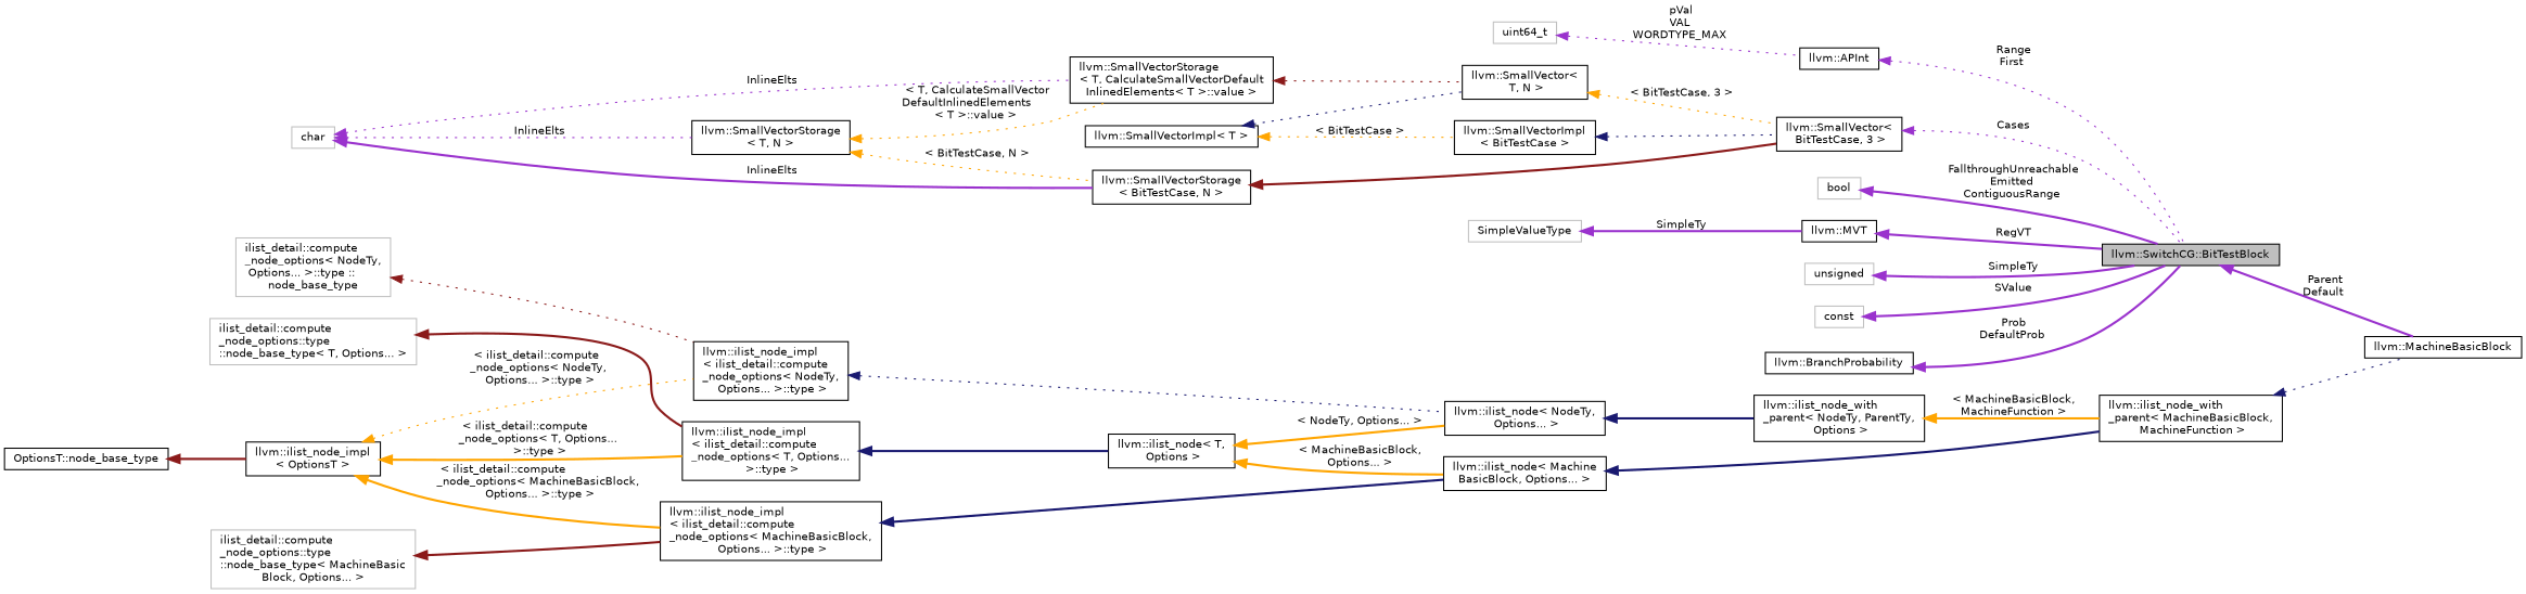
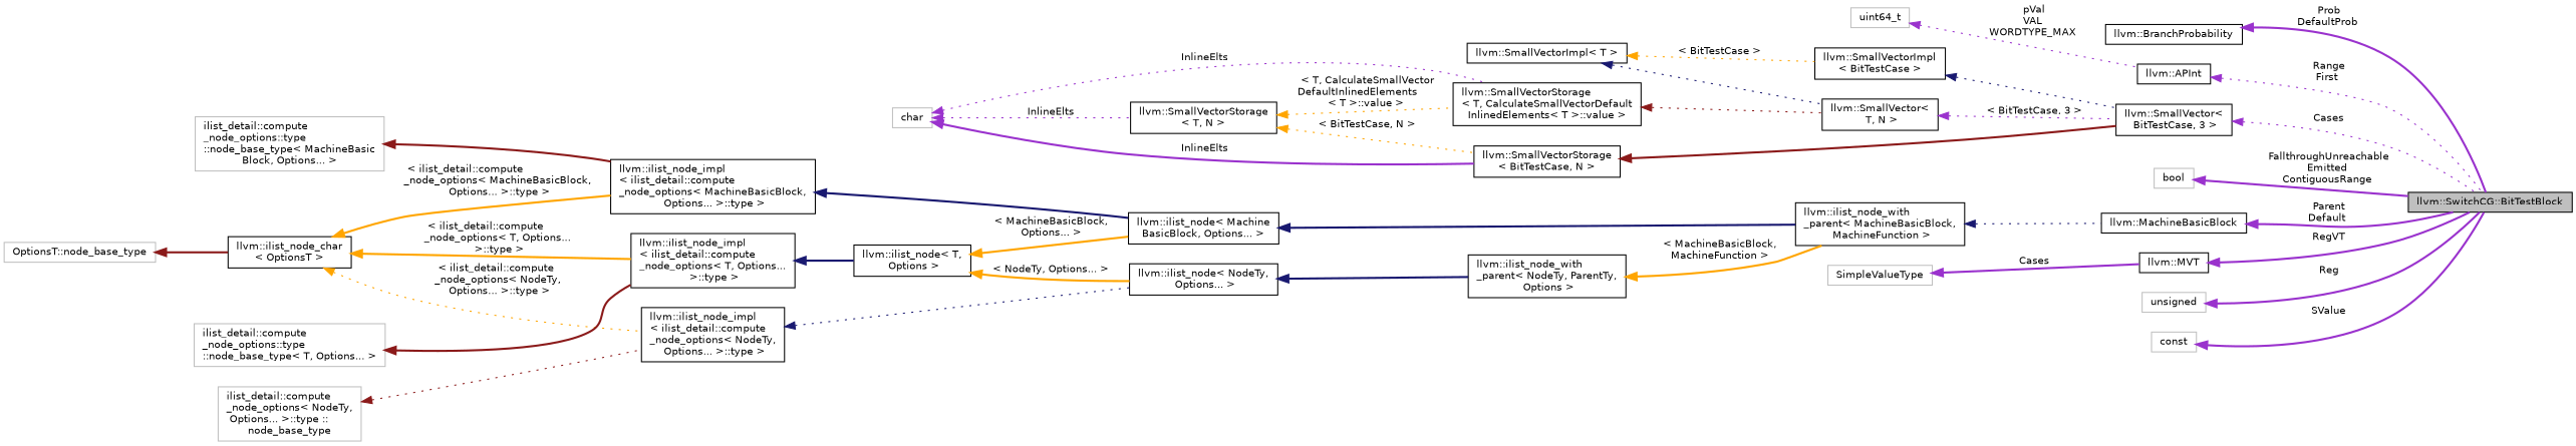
  digraph {
    rankdir=LR
    node [color=black fontname=Helvetica fontsize=10 shape=record]
    edge [color=darkorchid3 dir=back fontname=Helvetica fontsize=10 labelfontname=Helvetica labelfontsize=10 style=bold]
    n1 [fillcolor=grey75 fontcolor=black height=0.2 label="llvm::SwitchCG::BitTestBlock" style=filled width=0.4]
    n2 [height=0.2 label="llvm::BranchProbability" width=0.4]
    n3 [height=0.2 label="llvm::APInt" width=0.4]
    n4 [color=grey75 height=0.2 label=uint64_t width=0.4]
    n5 [height=0.2 label="llvm::SmallVector\<\l BitTestCase, 3 \>" width=0.4]
    n6 [height=0.2 label="llvm::SmallVectorImpl\l\< BitTestCase \>" width=0.4]
    n7 [height=0.2 label="llvm::SmallVectorImpl\< T \>" width=0.4]
    n8 [height=0.2 label="llvm::SmallVector\<\l T, N \>" width=0.4]
    n9 [height=0.2 label="llvm::SmallVectorStorage\l\< BitTestCase, N \>" width=0.4]
    n10 [color=grey75 height=0.2 label=char width=0.4]
    n11 [height=0.2 label="llvm::SmallVectorStorage\l\< T, N \>" width=0.4]
    n12 [height=0.2 label="llvm::SmallVectorStorage\l\< T, CalculateSmallVectorDefault\lInlinedElements\< T \>::value \>" width=0.4]
    n13 [color=grey75 height=0.2 label=bool width=0.4]
    n14 [height=0.2 label="llvm::MachineBasicBlock" width=0.4]
    n15 [height=0.2 label="llvm::ilist_node_with\l_parent\< MachineBasicBlock,\l MachineFunction \>" width=0.4]
    n16 [height=0.2 label="llvm::ilist_node\< Machine\lBasicBlock, Options... \>" width=0.4]
    n17 [height=0.2 label="llvm::ilist_node_impl\l\< ilist_detail::compute\l_node_options\< MachineBasicBlock,\l Options... \>::type \>" width=0.4]
    n18 [color=grey75 height=0.2 label="ilist_detail::compute\l_node_options::type \l::node_base_type\< MachineBasic\lBlock, Options... \>" width=0.4]
-   n19 [height=0.2 label="llvm::ilist_node_impl\l\< OptionsT \>" width=0.4]
+   n19 [height=0.2 label="llvm::ilist_node_char\l\< OptionsT \>" width=0.4]
    n20 [height=0.2 label="llvm::ilist_node_impl\l\< ilist_detail::compute\l_node_options\< T, Options...\l \>::type \>" width=0.4]
    n21 [height=0.2 label="llvm::ilist_node_impl\l\< ilist_detail::compute\l_node_options\< NodeTy,\l Options... \>::type \>" width=0.4]
    n22 [height=0.2 label="llvm::ilist_node\< T,\l Options \>" width=0.4]
    n23 [height=0.2 label="llvm::ilist_node\< NodeTy,\l Options... \>" width=0.4]
-   n24 [height=0.2 label="OptionsT::node_base_type" width=0.4]
+   n24 [color=grey75 height=0.2 label="OptionsT::node_base_type" width=0.4]
    n25 [height=0.2 label="llvm::ilist_node_with\l_parent\< NodeTy, ParentTy,\l Options \>" width=0.4]
    n26 [color=grey75 height=0.2 label="ilist_detail::compute\l_node_options::type \l::node_base_type\< T, Options... \>" width=0.4]
    n27 [color=grey75 height=0.2 label="ilist_detail::compute\l_node_options\< NodeTy,\l Options... \>::type ::\lnode_base_type" width=0.4]
    n28 [height=0.2 label="llvm::MVT" width=0.4]
    n29 [color=grey75 height=0.2 label=SimpleValueType width=0.4]
    n30 [color=grey75 height=0.2 label=unsigned width=0.4]
    n31 [color=grey75 height=0.2 label=const width=0.4]
    n2 -> n1 [label=" Prob\nDefaultProb"]
    n3 -> n1 [label=" Range\nFirst" style=dotted]
    n4 -> n3 [label=" pVal\nVAL\nWORDTYPE_MAX" style=dotted]
    n5 -> n1 [label=" Cases" style=dotted]
    n6 -> n5 [color=midnightblue style=dotted]
    n7 -> n6 [color=orange label=" \< BitTestCase \>" style=dotted]
    n7 -> n8 [color=midnightblue style=dotted]
-   n8 -> n5 [color=orange label=" \< BitTestCase, 3 \>" style=dotted]
+   n8 -> n5 [label=" \< BitTestCase, 3 \>" style=dotted]
    n9 -> n5 [color=firebrick4]
    n10 -> n9 [label=" InlineElts"]
    n10 -> n11 [label=" InlineElts" style=dotted]
    n10 -> n12 [label=" InlineElts" style=dotted]
    n11 -> n9 [color=orange label=" \< BitTestCase, N \>" style=dotted]
    n11 -> n12 [color=orange label=" \< T, CalculateSmallVector\lDefaultInlinedElements\l\< T \>::value \>" style=dotted]
    n12 -> n8 [color=firebrick4 style=dotted]
    n13 -> n1 [label=" FallthroughUnreachable\nEmitted\nContiguousRange"]
-   n1 -> n14 [label=" Parent\nDefault"]
+   n14 -> n1 [label=" Parent\nDefault"]
    n15 -> n14 [color=midnightblue style=dotted]
    n16 -> n15 [color=midnightblue]
    n17 -> n16 [color=midnightblue]
    n18 -> n17 [color=firebrick4]
    n19 -> n17 [color=orange label=" \< ilist_detail::compute\l_node_options\< MachineBasicBlock,\l Options... \>::type \>"]
    n19 -> n20 [color=orange label=" \< ilist_detail::compute\l_node_options\< T, Options...\l \>::type \>"]
    n19 -> n21 [color=orange label=" \< ilist_detail::compute\l_node_options\< NodeTy,\l Options... \>::type \>" style=dotted]
    n20 -> n22 [color=midnightblue]
    n21 -> n23 [color=midnightblue style=dotted]
    n22 -> n16 [color=orange label=" \< MachineBasicBlock,\l Options... \>"]
    n22 -> n23 [color=orange label=" \< NodeTy, Options... \>"]
    n23 -> n25 [color=midnightblue]
    n24 -> n19 [color=firebrick4]
    n25 -> n15 [color=orange label=" \< MachineBasicBlock,\l MachineFunction \>"]
    n26 -> n20 [color=firebrick4]
    n27 -> n21 [color=firebrick4 style=dotted]
    n28 -> n1 [label=" RegVT"]
-   n29 -> n28 [label=" SimpleTy"]
-   n30 -> n1 [label=" SimpleTy"]
+   n29 -> n28 [label=" Cases"]
+   n30 -> n1 [label=" Reg"]
    n31 -> n1 [label=" SValue"]
  }
